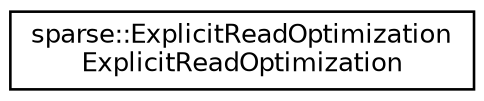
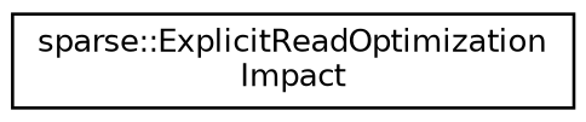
  digraph {
    rankdir=TB
-   n1 [color=black fillcolor=white fontname=Helvetica fontsize=10 height=0.2 label="sparse::ExplicitReadOptimization\lExplicitReadOptimization" shape=record style=filled width=0.4]
+   n1 [color=black fillcolor=white fontname=Helvetica fontsize=10 height=0.2 label="sparse::ExplicitReadOptimization\lImpact" shape=record style=filled width=0.4]
  }
